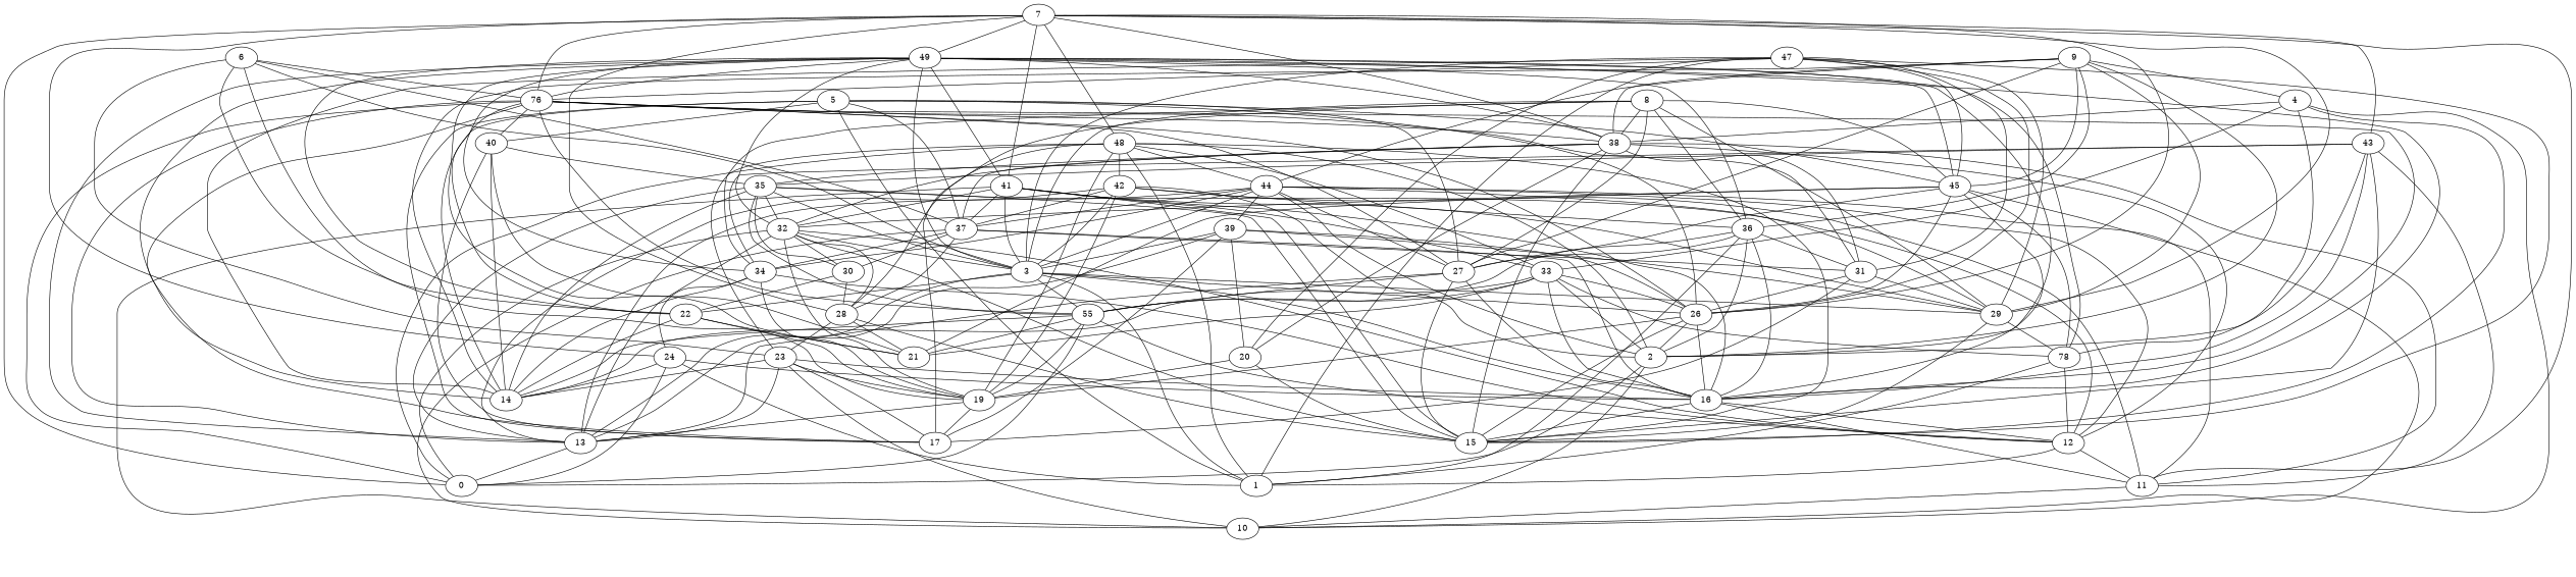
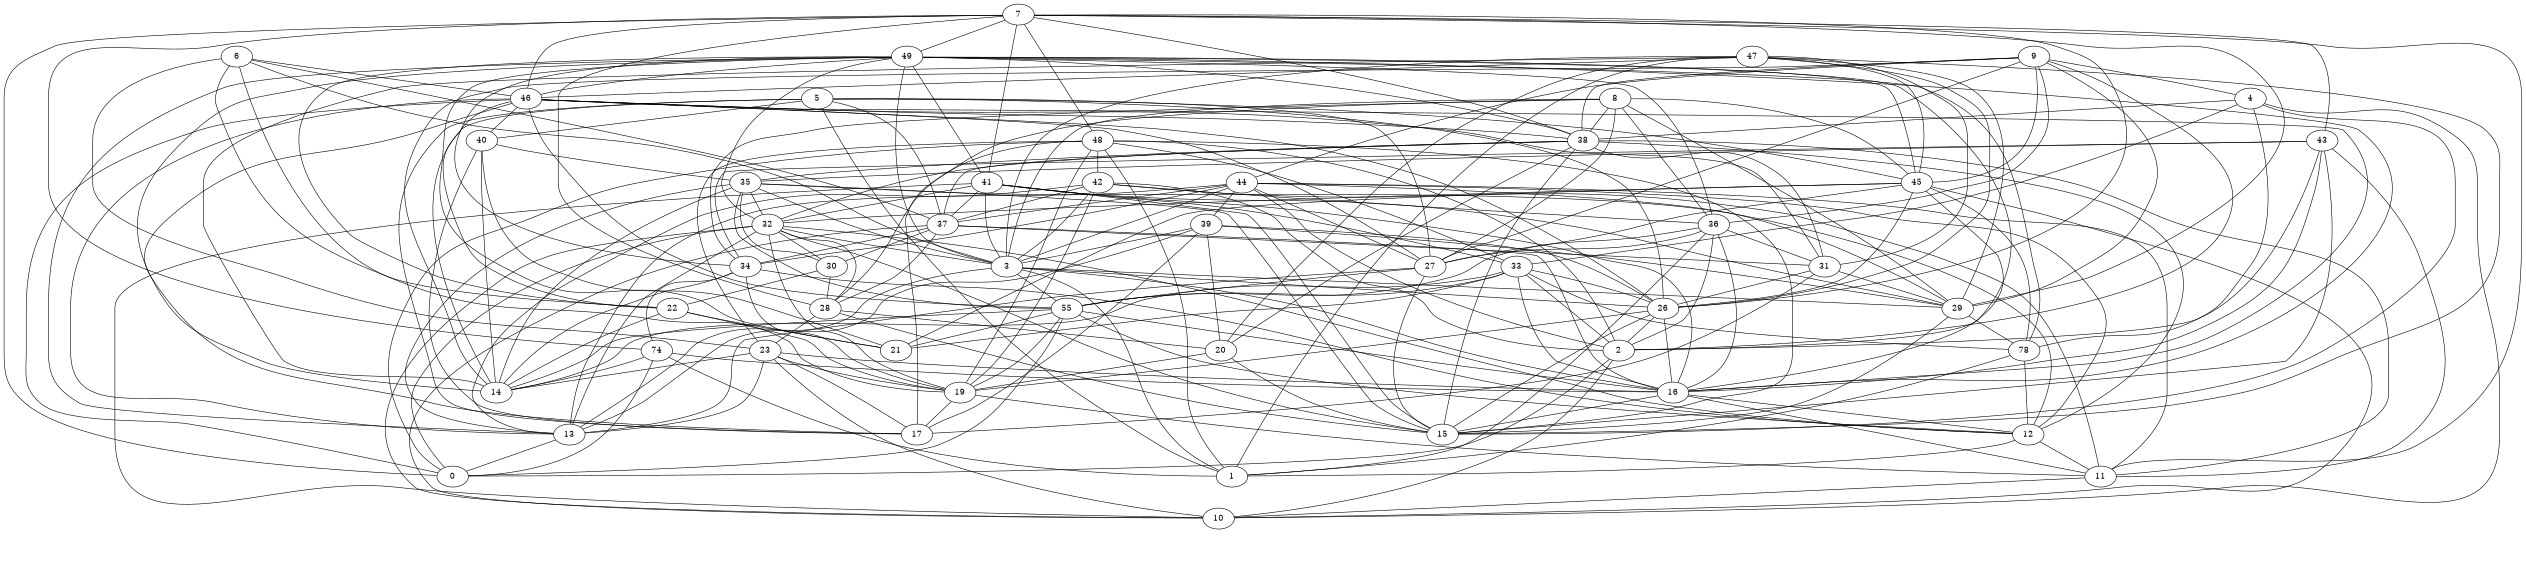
  digraph {
    edge [color=black dir=none]
    20
    19
    15
    17
    11
-   24
+   24 [label=74]
    14
    0
    1
    16
    12
    29
    n13 [label=78]
    8
    36
    45
    38
    34
    27
    3
    n21 [label=55]
    31
    2
    10
    21
    26
    32
    37
    35
    13
    4
    33
    22
    48
    42
    28
    44
    23
    39
    30
    9
    5
    40
    7
    41
-   46 [label=76]
+   46
    49
    43
    47
    6
    subgraph sub_1 {
      20
      19
      15
      17
      11
      24
      14
      0
      1
      16
      12
      29
      n13
      8
      36
      45
      38
      34
      27
      3
      n21
      31
      2
      10
      21
      26
      32
      37
      35
      13
      4
      33
      22
      48
      42
      28
      44
      23
      39
      30
      9
      5
      40
      7
      41
      46
      49
      43
      47
      6
    }
    20 -> 19
    20 -> 15
    19 -> 17
-   19 -> 13
+   19 -> 11
    11 -> 10
    24 -> 14
    24 -> 0
    24 -> 1
    24 -> 16
    16 -> 15
    16 -> 11
    16 -> 12
    12 -> 11
    12 -> 1
    29 -> 15
    29 -> n13
    n13 -> 1
    n13 -> 12
    8 -> 17
    8 -> 29
    8 -> 36
    8 -> 45
    8 -> 38
    8 -> 34
    8 -> 27
    8 -> 3
    36 -> 1
    36 -> 16
    36 -> 27
    36 -> n21
    36 -> 31
    36 -> 2
    45 -> 16
    45 -> n13
    45 -> 27
    45 -> 10
    45 -> 21
    45 -> 26
    45 -> 32
    38 -> 20
    38 -> 15
    38 -> 11
    38 -> 12
    38 -> 31
    38 -> 32
    38 -> 37
    38 -> 35
    34 -> 19
    34 -> 24
    34 -> 14
    34 -> 12
    27 -> 15
-   27 -> 16
+   n21 -> 16
    27 -> n21
    27 -> 13
    3 -> 1
    3 -> 16
    3 -> 29
    3 -> n21
    3 -> 26
    3 -> 13
-   3 -> 22
    n21 -> 19
    n21 -> 14
    n21 -> 0
    n21 -> 12
    n21 -> 21
    31 -> 17
    31 -> 29
    31 -> 26
    2 -> 0
    2 -> 10
    26 -> 19
    26 -> 15
    26 -> 16
    26 -> 2
    32 -> 19
    32 -> 15
    32 -> 0
    32 -> 12
    32 -> 3
+   32 -> 10
    32 -> 13
    32 -> 28
    32 -> 30
    37 -> 16
    37 -> 34
    37 -> 31
    37 -> 10
    37 -> 28
    37 -> 30
    35 -> 15
    35 -> 14
    35 -> 12
    35 -> 3
    35 -> n21
    35 -> 32
    35 -> 13
    35 -> 30
    13 -> 0
    4 -> 15
    4 -> n13
    4 -> 38
    4 -> 10
    4 -> 33
    33 -> 14
    33 -> 16
    33 -> n13
    33 -> n21
    33 -> 2
    33 -> 21
    33 -> 26
    22 -> 19
    22 -> 14
    22 -> 21
    48 -> 19
    48 -> 15
    48 -> 0
    48 -> 1
    48 -> 2
    48 -> 33
    48 -> 42
    48 -> 28
-   48 -> 44
    48 -> 23
    42 -> 19
    42 -> 11
    42 -> 36
    42 -> 3
    42 -> 2
    42 -> 37
    42 -> 13
-   28 -> 21
+   28 -> 20
    28 -> 15
    28 -> 23
    44 -> 11
    44 -> 12
    44 -> 29
    44 -> 34
    44 -> 27
    44 -> 3
    44 -> 2
    44 -> 37
    44 -> 13
    44 -> 39
    23 -> 19
    23 -> 17
    23 -> 14
    23 -> 16
    23 -> 10
    23 -> 13
    39 -> 20
    39 -> 17
    39 -> 29
    39 -> 3
    39 -> 26
    39 -> 13
    30 -> 22
    30 -> 28
    9 -> 14
    9 -> 29
    9 -> 36
    9 -> 45
    9 -> 38
    9 -> 27
    9 -> 2
    9 -> 4
    9 -> 44
    5 -> 17
    5 -> 14
    5 -> 1
    5 -> 45
    5 -> 27
    5 -> 26
    5 -> 37
    5 -> 40
    40 -> 17
    40 -> 14
    40 -> 21
    40 -> 35
    7 -> 11
    7 -> 24
    7 -> 0
    7 -> 29
    7 -> 38
    7 -> 26
    7 -> 48
    7 -> 28
    7 -> 41
    7 -> 46
    7 -> 49
    7 -> 43
    41 -> 15
    41 -> 16
    41 -> 29
    41 -> 3
    41 -> 10
    41 -> 32
    41 -> 37
    41 -> 33
    46 -> 17
    46 -> 0
    46 -> 16
    46 -> 38
    46 -> 27
    46 -> n21
    46 -> 31
    46 -> 26
    46 -> 13
    46 -> 22
    46 -> 40
    49 -> 14
    49 -> 16
    49 -> n13
    49 -> 36
    49 -> 45
    49 -> 38
    49 -> 34
    49 -> 3
    49 -> 2
    49 -> 21
    49 -> 32
    49 -> 13
    49 -> 22
    49 -> 41
    49 -> 46
    43 -> 15
    43 -> 11
    43 -> 16
    43 -> 34
    43 -> 2
    43 -> 35
    47 -> 20
    47 -> 15
    47 -> 14
    47 -> 1
    47 -> 29
    47 -> 45
    47 -> 3
    47 -> 31
    47 -> 26
    47 -> 46
    6 -> 19
    6 -> 3
    6 -> 37
    6 -> 22
    6 -> 23
    6 -> 46
  }
